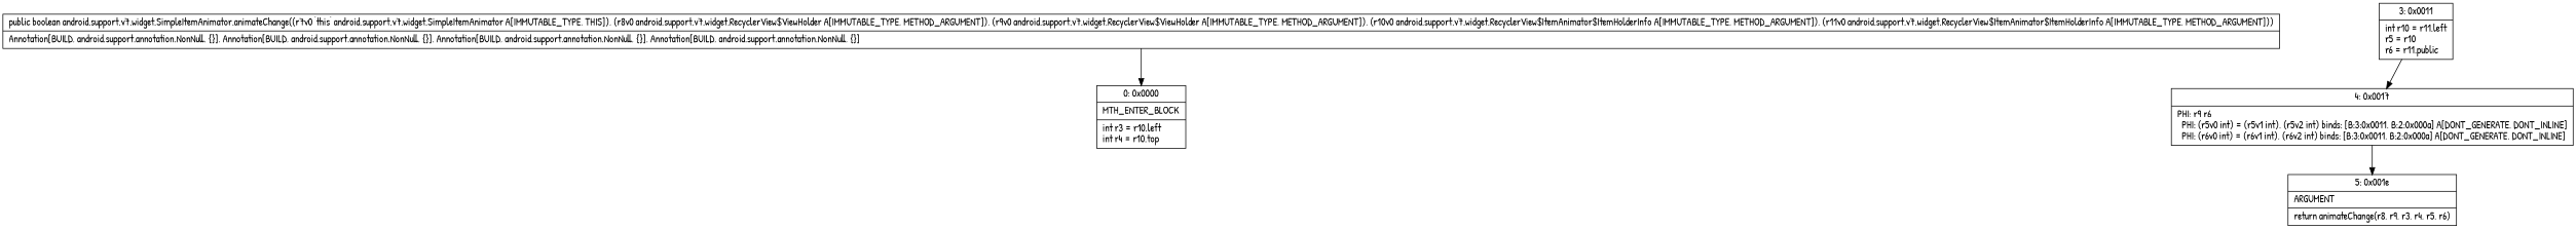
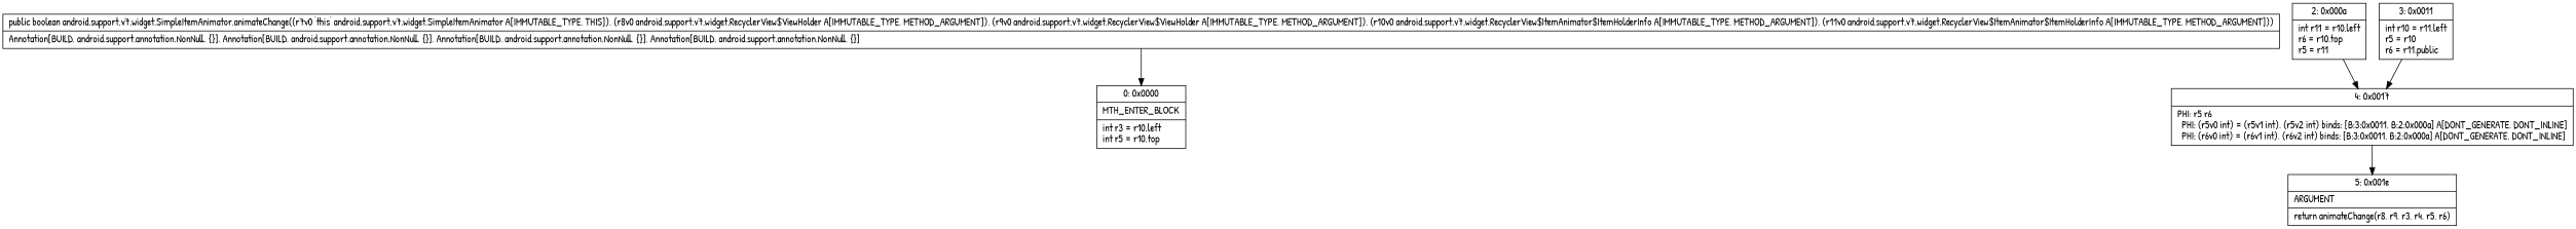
  digraph {
    fontname="Patrick Hand"
    node [fontname="Patrick Hand" shape=record]
    edge [fontname="Patrick Hand"]
-   n1 [label="{0\:\ 0x0000|MTH_ENTER_BLOCK\l|int r3 = r10.left\lint r4 = r10.top\l}"]
-   n3 [label="{4\:\ 0x0017|PHI: r9 r6 \l  PHI: (r5v0 int) = (r5v1 int), (r5v2 int) binds: [B:3:0x0011, B:2:0x000a] A[DONT_GENERATE, DONT_INLINE]\l  PHI: (r6v0 int) = (r6v1 int), (r6v2 int) binds: [B:3:0x0011, B:2:0x000a] A[DONT_GENERATE, DONT_INLINE]\l}"]
+   n1 [label="{0\:\ 0x0000|MTH_ENTER_BLOCK\l|int r3 = r10.left\lint r5 = r10.top\l}"]
+   n2 [label="{2\:\ 0x000a|int r11 = r10.left\lr6 = r10.top\lr5 = r11\l}"]
+   n3 [label="{4\:\ 0x0017|PHI: r5 r6 \l  PHI: (r5v0 int) = (r5v1 int), (r5v2 int) binds: [B:3:0x0011, B:2:0x000a] A[DONT_GENERATE, DONT_INLINE]\l  PHI: (r6v0 int) = (r6v1 int), (r6v2 int) binds: [B:3:0x0011, B:2:0x000a] A[DONT_GENERATE, DONT_INLINE]\l}"]
    n4 [label="{3\:\ 0x0011|int r10 = r11.left\lr5 = r10\lr6 = r11.public\l}"]
    n5 [label="{5\:\ 0x001e|ARGUMENT\l|return animateChange(r8, r9, r3, r4, r5, r6)\l}"]
    n6 [label="{public boolean android.support.v7.widget.SimpleItemAnimator.animateChange((r7v0 'this' android.support.v7.widget.SimpleItemAnimator A[IMMUTABLE_TYPE, THIS]), (r8v0 android.support.v7.widget.RecyclerView$ViewHolder A[IMMUTABLE_TYPE, METHOD_ARGUMENT]), (r9v0 android.support.v7.widget.RecyclerView$ViewHolder A[IMMUTABLE_TYPE, METHOD_ARGUMENT]), (r10v0 android.support.v7.widget.RecyclerView$ItemAnimator$ItemHolderInfo A[IMMUTABLE_TYPE, METHOD_ARGUMENT]), (r11v0 android.support.v7.widget.RecyclerView$ItemAnimator$ItemHolderInfo A[IMMUTABLE_TYPE, METHOD_ARGUMENT]))  | Annotation[BUILD, android.support.annotation.NonNull, \{\}], Annotation[BUILD, android.support.annotation.NonNull, \{\}], Annotation[BUILD, android.support.annotation.NonNull, \{\}], Annotation[BUILD, android.support.annotation.NonNull, \{\}]\l}"]
+   n2 -> n3
    n3 -> n5
    n4 -> n3
    n6 -> n1
  }
